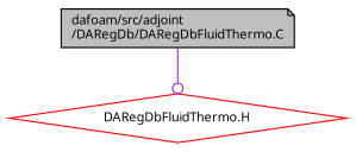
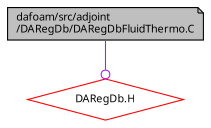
  digraph {
    fontname="Noto Sans"
    node [fontname="Noto Sans" fontsize=10]
    n1 [color=black fillcolor=grey75 fontcolor=black height=0.2 label="dafoam/src/adjoint\l/DARegDb/DARegDbFluidThermo.C" shape=note style=filled width=0.4]
-   n2 [color=red height=0.2 label="DARegDbFluidThermo.H" shape=diamond width=0.4]
+   n2 [color=red height=0.2 label="DARegDb.H" shape=diamond width=0.4]
    n1 -> n2 [color=purple fontname="Noto Sans" fontsize=10 labelfontname=Helvetica labelfontsize=10 style=solid arrowhead=odot]
  }
